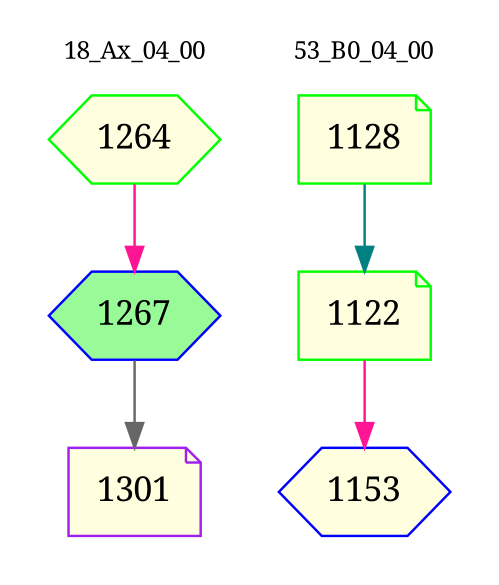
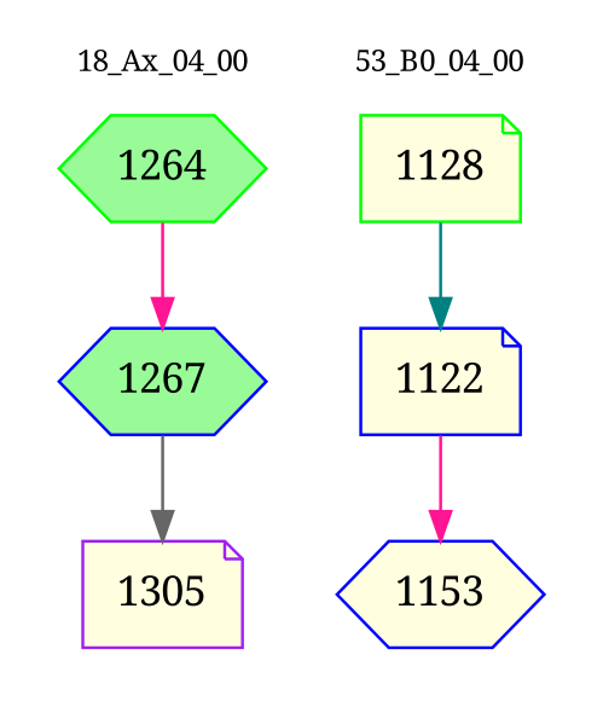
  digraph {
    fontname="Noto Serif"
    node [color=blue fillcolor=lightyellow fontname="Noto Serif" shape=hexagon style=filled]
    edge [color=deeppink fontname="Noto Serif"]
-   n1 [color=green label=1264]
+   n1 [color=green fillcolor=palegreen label=1264]
    n2 [fillcolor=palegreen label=1267]
-   n3 [color=purple label=1301 shape=note]
+   n3 [color=purple label=1305 shape=note]
    n4 [color=green label=1128 shape=note]
-   n5 [color=green label=1122 shape=note]
+   n5 [label=1122 shape=note]
    n6 [label=1153]
    subgraph cluster_1 {
      color=white
      fontsize=10
      label="18_Ax_04_00"
      n1
      n2
      n3
    }
    subgraph cluster_2 {
      color=white
      fontsize=10
      label="53_B0_04_00"
      n4
      n5
      n6
    }
    n1 -> n2
    n2 -> n3 [color=gray40]
    n4 -> n5 [color=teal]
    n5 -> n6
  }
